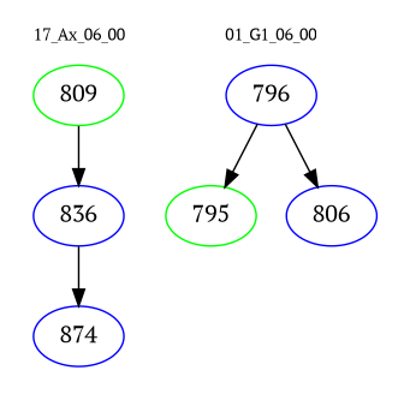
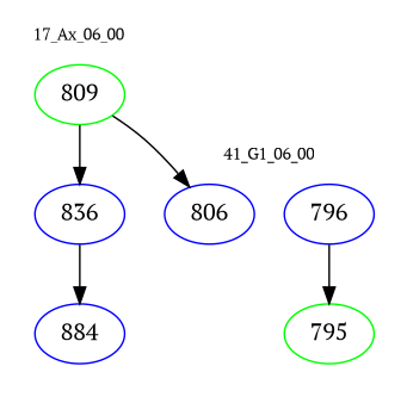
  digraph {
    fontname="PT Serif"
    node [color=blue fontname="PT Serif"]
    edge [color=black fontname="PT Serif"]
    n1 [label=836]
    n2 [color=green label=809]
-   n3 [label=874]
+   n3 [label=884]
    n4 [label=796]
    n5 [color=green label=795]
    n6 [label=806]
    subgraph cluster_1 {
      color=white
      fontsize=10
      label="17_Ax_06_00"
      n1
      n2
      n3
    }
    subgraph cluster_2 {
      color=white
      fontsize=10
-     label="01_G1_06_00"
+     label="41_G1_06_00"
      n4
      n5
      n6
    }
    n1 -> n3
    n2 -> n1
    n4 -> n5
-   n4 -> n6
+   n2 -> n6
  }
